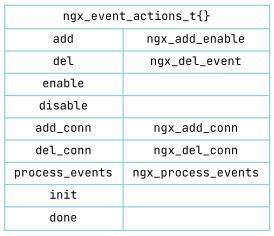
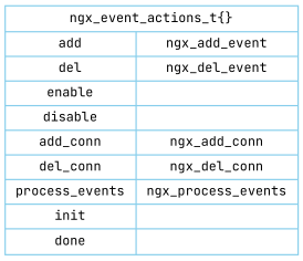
  digraph {
    rankdir=LR
    fontname="JetBrains Mono"
-   n1 [color=skyblue fontname="JetBrains Mono" fontsize=10 label="<h>ngx_event_actions_t\{\}|{{add|del|enable|disable|add_conn|del_conn|process_events|init|done}|{ngx_add_enable|ngx_del_event| | |ngx_add_conn|ngx_del_conn|ngx_process_events||}}" shape=record]
+   n1 [color=skyblue fontname="JetBrains Mono" fontsize=10 label="<h>ngx_event_actions_t\{\}|{{add|del|enable|disable|add_conn|del_conn|process_events|init|done}|{ngx_add_event|ngx_del_event| | |ngx_add_conn|ngx_del_conn|ngx_process_events||}}" shape=record]
  }
